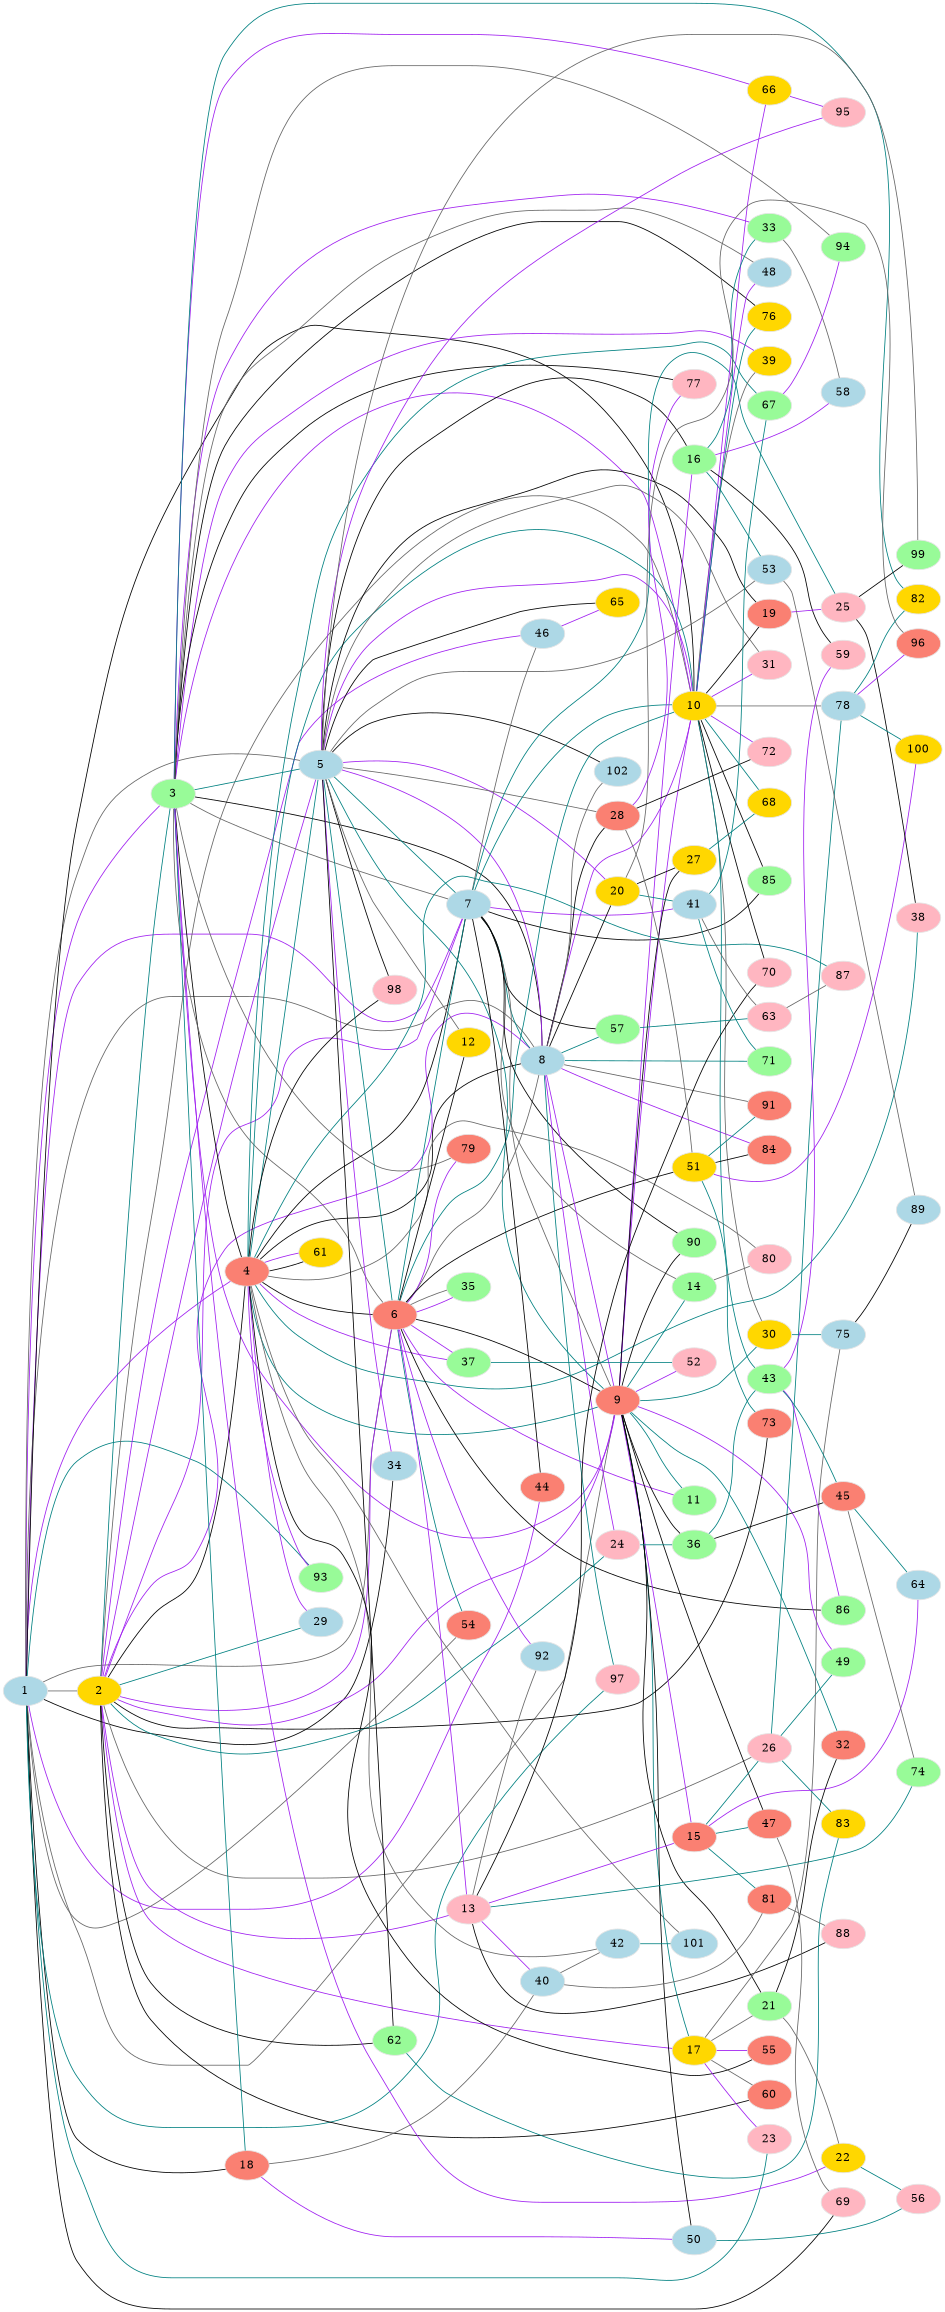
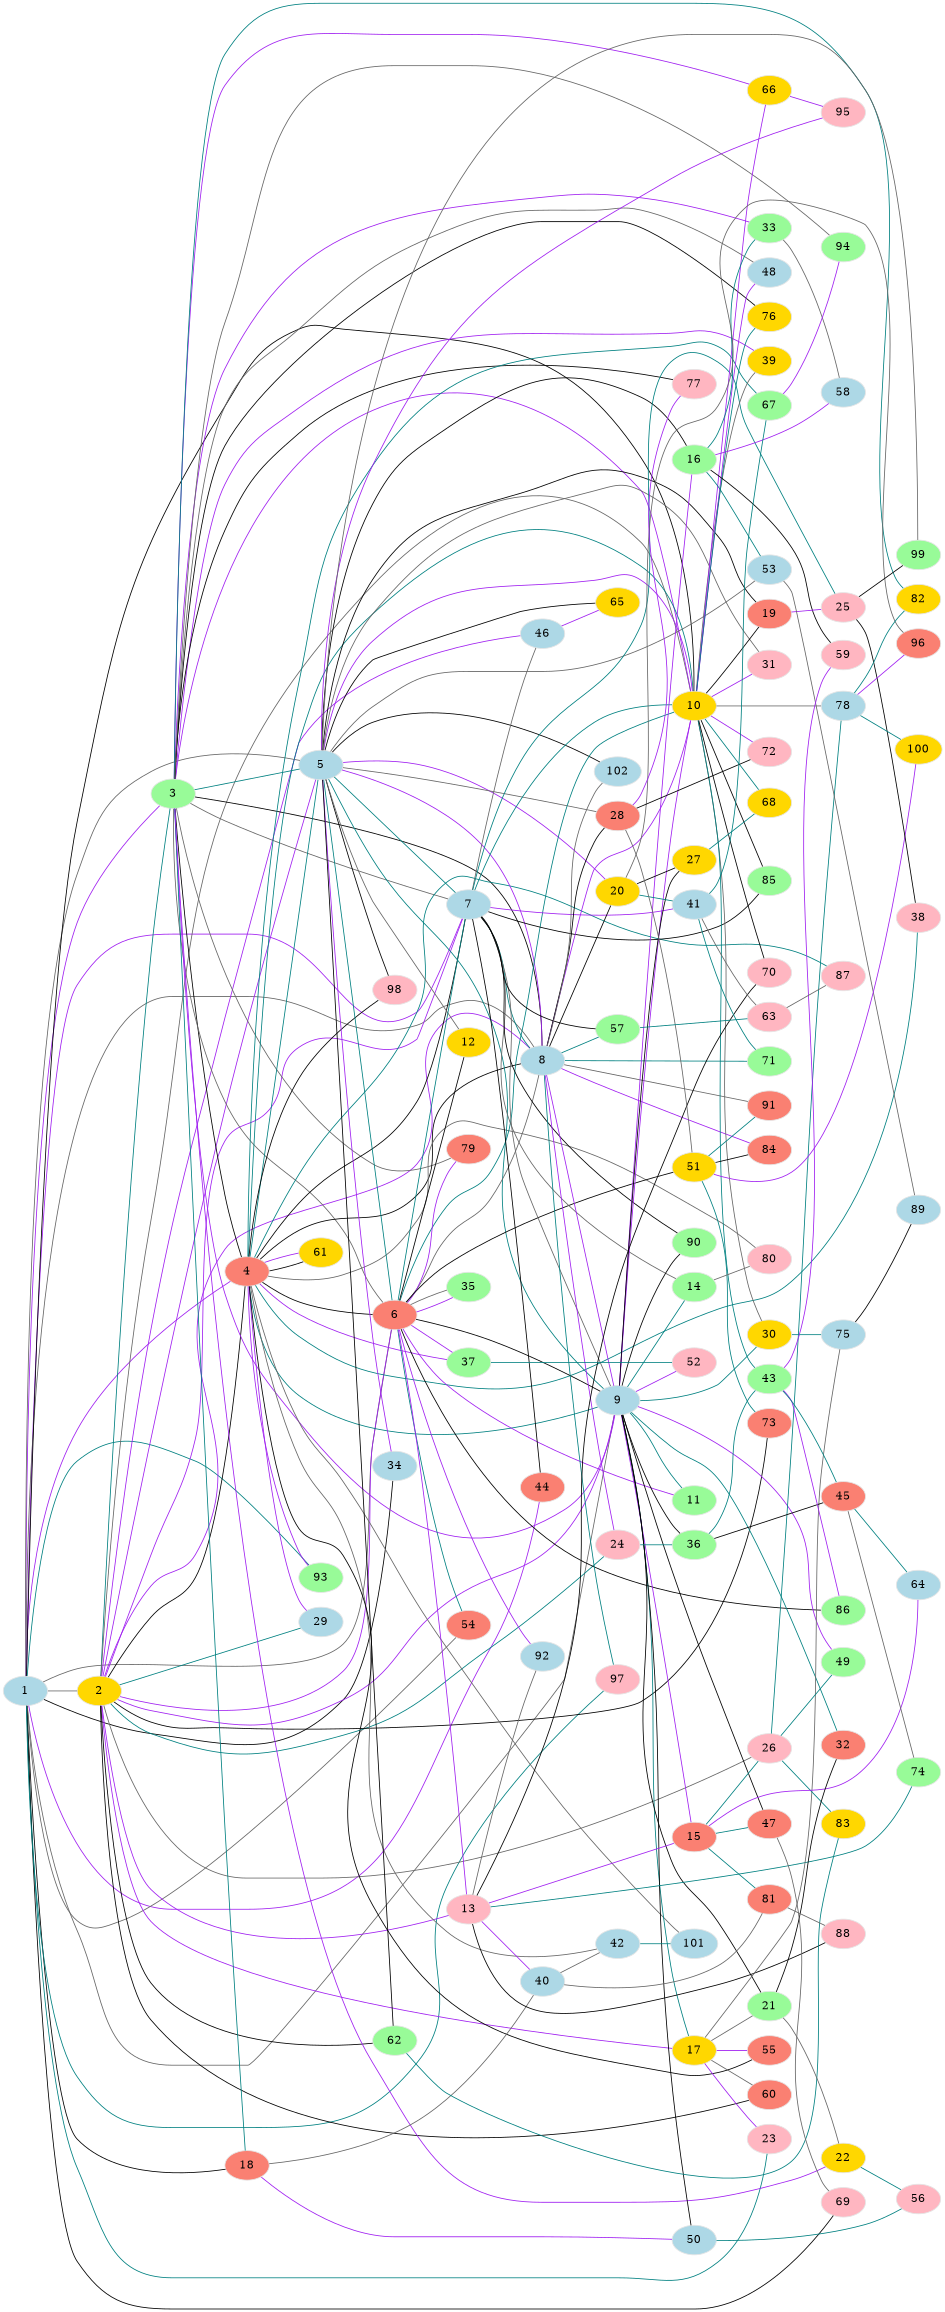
  graph {
    rankdir=LR
    node [color=gray90 fillcolor=palegreen style=filled]
    edge [color=purple]
    1 [fillcolor=lightblue]
    2 [fillcolor=gold]
    3
    4 [fillcolor=salmon]
    5 [fillcolor=lightblue]
    6 [fillcolor=salmon]
    7 [fillcolor=lightblue]
    8 [fillcolor=lightblue]
-   9 [fillcolor=salmon]
+   9 [fillcolor=lightblue]
    10 [fillcolor=gold]
    18 [fillcolor=salmon]
    23 [fillcolor=lightpink]
    34 [fillcolor=lightblue]
    44 [fillcolor=salmon]
    54 [fillcolor=salmon]
    69 [fillcolor=lightpink]
    93
    97 [fillcolor=lightpink]
    13 [fillcolor=lightpink]
    17 [fillcolor=gold]
    24 [fillcolor=lightpink]
    26 [fillcolor=lightpink]
    29 [fillcolor=lightblue]
    46 [fillcolor=lightblue]
    60 [fillcolor=salmon]
    62
    73 [fillcolor=salmon]
    22 [fillcolor=gold]
    33
    39 [fillcolor=gold]
    48 [fillcolor=lightblue]
    66 [fillcolor=gold]
    76 [fillcolor=gold]
    77 [fillcolor=lightpink]
    79 [fillcolor=salmon]
    82 [fillcolor=gold]
    94
    37
    38 [fillcolor=lightpink]
    42 [fillcolor=lightblue]
    55 [fillcolor=salmon]
    61 [fillcolor=gold]
    67
    80 [fillcolor=lightpink]
    87 [fillcolor=lightpink]
    98 [fillcolor=lightpink]
    101 [fillcolor=lightblue]
    12 [fillcolor=gold]
    16
    19 [fillcolor=salmon]
    20 [fillcolor=gold]
    28 [fillcolor=salmon]
    31 [fillcolor=lightpink]
    53 [fillcolor=lightblue]
    65 [fillcolor=gold]
    95 [fillcolor=lightpink]
    99
    102 [fillcolor=lightblue]
    11
    35
    51 [fillcolor=gold]
    86
    92 [fillcolor=lightblue]
    14
    25 [fillcolor=lightpink]
    41 [fillcolor=lightblue]
    57
    85
    90
    71
    84 [fillcolor=salmon]
    91 [fillcolor=salmon]
    15 [fillcolor=salmon]
    21
    27 [fillcolor=gold]
    30 [fillcolor=gold]
    32 [fillcolor=salmon]
    36
    47 [fillcolor=salmon]
    49
    50 [fillcolor=lightblue]
    52 [fillcolor=lightpink]
    43
    68 [fillcolor=gold]
    70 [fillcolor=lightpink]
    72 [fillcolor=lightpink]
    78 [fillcolor=lightblue]
    40 [fillcolor=lightblue]
    74
    88 [fillcolor=lightpink]
    75 [fillcolor=lightblue]
    83 [fillcolor=gold]
    56 [fillcolor=lightpink]
    58 [fillcolor=lightblue]
    59 [fillcolor=lightpink]
    96 [fillcolor=salmon]
    89 [fillcolor=lightblue]
    100 [fillcolor=gold]
    63 [fillcolor=lightpink]
    64 [fillcolor=lightblue]
    81 [fillcolor=salmon]
    45 [fillcolor=salmon]
    1 -- 2 [color=gray40]
    1 -- 3
    1 -- 4
    1 -- 5 [color=gray40]
    1 -- 6 [color=gray40]
    1 -- 7
    1 -- 8 [color=gray40]
    1 -- 9 [color=gray40]
    1 -- 10 [color=black]
    1 -- 18 [color=black]
    1 -- 23 [color=teal]
    1 -- 34 [color=black]
    1 -- 44
    1 -- 54 [color=gray40]
    1 -- 69 [color=black]
    1 -- 93 [color=teal]
    1 -- 97 [color=teal]
    2 -- 3 [color=teal]
    2 -- 4 [color=black]
    2 -- 5
    2 -- 6
    2 -- 7
    2 -- 8
    2 -- 9
    2 -- 10 [color=gray40]
    2 -- 13
    2 -- 17
    2 -- 24 [color=teal]
    2 -- 26 [color=gray40]
    2 -- 29 [color=teal]
    2 -- 46
    2 -- 60 [color=black]
    2 -- 62 [color=black]
    2 -- 73 [color=black]
    3 -- 4 [color=black]
    3 -- 5 [color=teal]
    3 -- 6 [color=gray40]
    3 -- 7 [color=gray40]
    3 -- 8 [color=black]
    3 -- 9
    3 -- 10
    3 -- 18 [color=teal]
    3 -- 22
    3 -- 33
    3 -- 39
    3 -- 48 [color=gray40]
    3 -- 66
    3 -- 76 [color=black]
    3 -- 77 [color=black]
    3 -- 79 [color=gray40]
    3 -- 82 [color=teal]
    3 -- 94 [color=gray40]
    4 -- 5 [color=teal]
    4 -- 6 [color=black]
    4 -- 7 [color=black]
    4 -- 8 [color=black]
    4 -- 9 [color=teal]
    4 -- 10 [color=teal]
    4 -- 93
    4 -- 29
    4 -- 37
    4 -- 38 [color=teal]
    4 -- 42 [color=gray40]
    4 -- 55 [color=black]
    4 -- 61 [color=black]
    4 -- 61
    4 -- 67 [color=teal]
    4 -- 80 [color=gray40]
    4 -- 87 [color=teal]
    4 -- 98 [color=black]
    4 -- 101 [color=gray40]
    5 -- 6 [color=teal]
    5 -- 7 [color=teal]
    5 -- 8
    5 -- 9 [color=teal]
    5 -- 10
    5 -- 34
    5 -- 62 [color=black]
    5 -- 98 [color=black]
    5 -- 12 [color=gray40]
    5 -- 16 [color=black]
    5 -- 19 [color=black]
    5 -- 20
    5 -- 28 [color=gray40]
    5 -- 31 [color=gray40]
    5 -- 53 [color=gray40]
    5 -- 65 [color=black]
    5 -- 95
    5 -- 99 [color=gray40]
    5 -- 102 [color=black]
    6 -- 7 [color=teal]
    6 -- 8 [color=gray40]
    6 -- 9 [color=black]
    6 -- 10 [color=teal]
    6 -- 54 [color=teal]
    6 -- 13
    6 -- 79
    6 -- 37
    6 -- 12 [color=black]
    6 -- 11
    6 -- 35
    6 -- 35 [color=gray40]
    6 -- 51 [color=black]
    6 -- 86 [color=black]
    6 -- 92
    7 -- 8 [color=teal]
    7 -- 9 [color=gray40]
    7 -- 10 [color=teal]
    7 -- 44 [color=black]
    7 -- 46 [color=gray40]
    7 -- 14 [color=gray40]
    7 -- 25 [color=teal]
    7 -- 41
    7 -- 57 [color=black]
    7 -- 85 [color=black]
    7 -- 90 [color=black]
    8 -- 9
    8 -- 10
    8 -- 97 [color=teal]
    8 -- 24
    8 -- 20 [color=black]
    8 -- 28 [color=black]
    8 -- 102 [color=gray40]
    8 -- 57 [color=teal]
    8 -- 71 [color=teal]
    8 -- 84
    8 -- 91 [color=gray40]
    9 -- 10
    9 -- 17 [color=teal]
    9 -- 16
    9 -- 11 [color=teal]
    9 -- 14 [color=teal]
    9 -- 90 [color=black]
    9 -- 15
    9 -- 21 [color=black]
    9 -- 27 [color=black]
    9 -- 30 [color=teal]
    9 -- 32 [color=teal]
    9 -- 36 [color=black]
    9 -- 47 [color=black]
    9 -- 49
    9 -- 50 [color=black]
    9 -- 52
    10 -- 39 [color=gray40]
    10 -- 48
    10 -- 66
    10 -- 76 [color=teal]
    10 -- 19 [color=black]
    10 -- 31
    10 -- 85 [color=black]
    10 -- 30 [color=gray40]
    10 -- 43 [color=teal]
    10 -- 68 [color=teal]
    10 -- 70 [color=black]
    10 -- 72
    10 -- 78 [color=gray40]
    18 -- 50
    18 -- 40 [color=gray40]
    13 -- 92 [color=gray40]
    13 -- 15
    13 -- 70 [color=black]
    13 -- 40
    13 -- 74 [color=teal]
    13 -- 88 [color=black]
    17 -- 23
    17 -- 60 [color=gray40]
    17 -- 55
    17 -- 21 [color=gray40]
    17 -- 75 [color=gray40]
    24 -- 36 [color=teal]
    26 -- 49 [color=teal]
    26 -- 78 [color=teal]
    26 -- 83 [color=teal]
    46 -- 65
    62 -- 83 [color=teal]
    22 -- 56 [color=teal]
    33 -- 58 [color=gray40]
    66 -- 95
    37 -- 52 [color=teal]
    42 -- 101 [color=teal]
    67 -- 94
    16 -- 33 [color=teal]
    16 -- 53 [color=teal]
    16 -- 58
    16 -- 59 [color=black]
    19 -- 25
    20 -- 41 [color=teal]
    20 -- 27 [color=black]
    20 -- 96 [color=gray40]
    28 -- 77
    28 -- 51 [color=gray40]
    28 -- 72 [color=black]
    53 -- 89 [color=gray40]
    51 -- 73 [color=teal]
    51 -- 84 [color=black]
    51 -- 91 [color=teal]
    51 -- 100
    14 -- 80 [color=gray40]
    25 -- 38 [color=black]
    25 -- 99 [color=black]
    41 -- 67 [color=teal]
    41 -- 71 [color=teal]
    41 -- 63 [color=gray40]
    57 -- 63 [color=teal]
    15 -- 26 [color=teal]
    15 -- 47 [color=teal]
    15 -- 64
    15 -- 81 [color=teal]
    21 -- 22 [color=gray40]
    21 -- 32 [color=black]
    27 -- 68 [color=teal]
    30 -- 75 [color=teal]
    36 -- 43 [color=teal]
    36 -- 45 [color=black]
    47 -- 69 [color=gray40]
    50 -- 56 [color=teal]
    43 -- 86
    43 -- 59
    43 -- 45 [color=teal]
    78 -- 82 [color=teal]
    78 -- 96
    78 -- 100 [color=teal]
    40 -- 42 [color=gray40]
    40 -- 81 [color=gray40]
    75 -- 89 [color=black]
    63 -- 87 [color=gray40]
    81 -- 88 [color=gray40]
    45 -- 74 [color=gray40]
    45 -- 64 [color=teal]
  }
